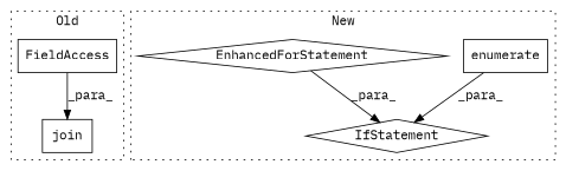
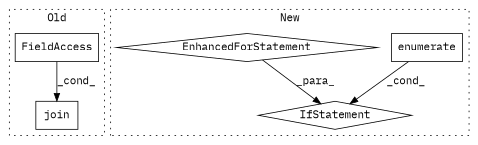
  digraph {
    fontname="IBM Plex Mono"
    node [a=32 fontname="IBM Plex Mono" shape=box]
    edge [fontname="IBM Plex Mono"]
    n1 [l="5,1" label=join s="4356,4384"]
    n2 [a=22 l=23 label=FieldAccess s=4361]
    n3 [l="10,1" label=enumerate s="4365,4411"]
    n4 [a=70 l="61,2" label=EnhancedForStatement s="4449,4547" shape=diamond]
    n5 [a=25 l="4,2" label=IfStatement s="4561,4598" shape=diamond]
    subgraph cluster_1 {
      label=Old
      style=dotted
      n1
      n2
    }
    subgraph cluster_2 {
      label=New
      style=dotted
      n3
      n4
      n5
    }
-   n2 -> n1 [label=_para_]
-   n3 -> n5 [label=_para_]
+   n2 -> n1 [label=_cond_]
+   n3 -> n5 [label=_cond_]
    n4 -> n5 [label=_para_]
  }
